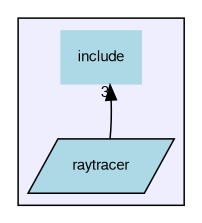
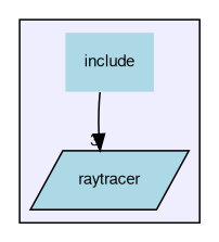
  digraph {
    compound=true
    node [fontname=FreeSans fontsize=10 style=filled fillcolor=lightblue]
    n1 [label=include shape=plaintext]
    n2 [color=black label=raytracer shape=parallelogram]
    subgraph cluster_1 {
      bgcolor="#eeeeff"
      pencolor=black
      n1
      n2
    }
-   n2 -> n1 [headlabel=3 labeldistance=1.5 labelfontname=FreeSans labelfontsize=10]
+   n1 -> n2 [headlabel=3 labeldistance=1.5 labelfontname=FreeSans labelfontsize=10]
  }
